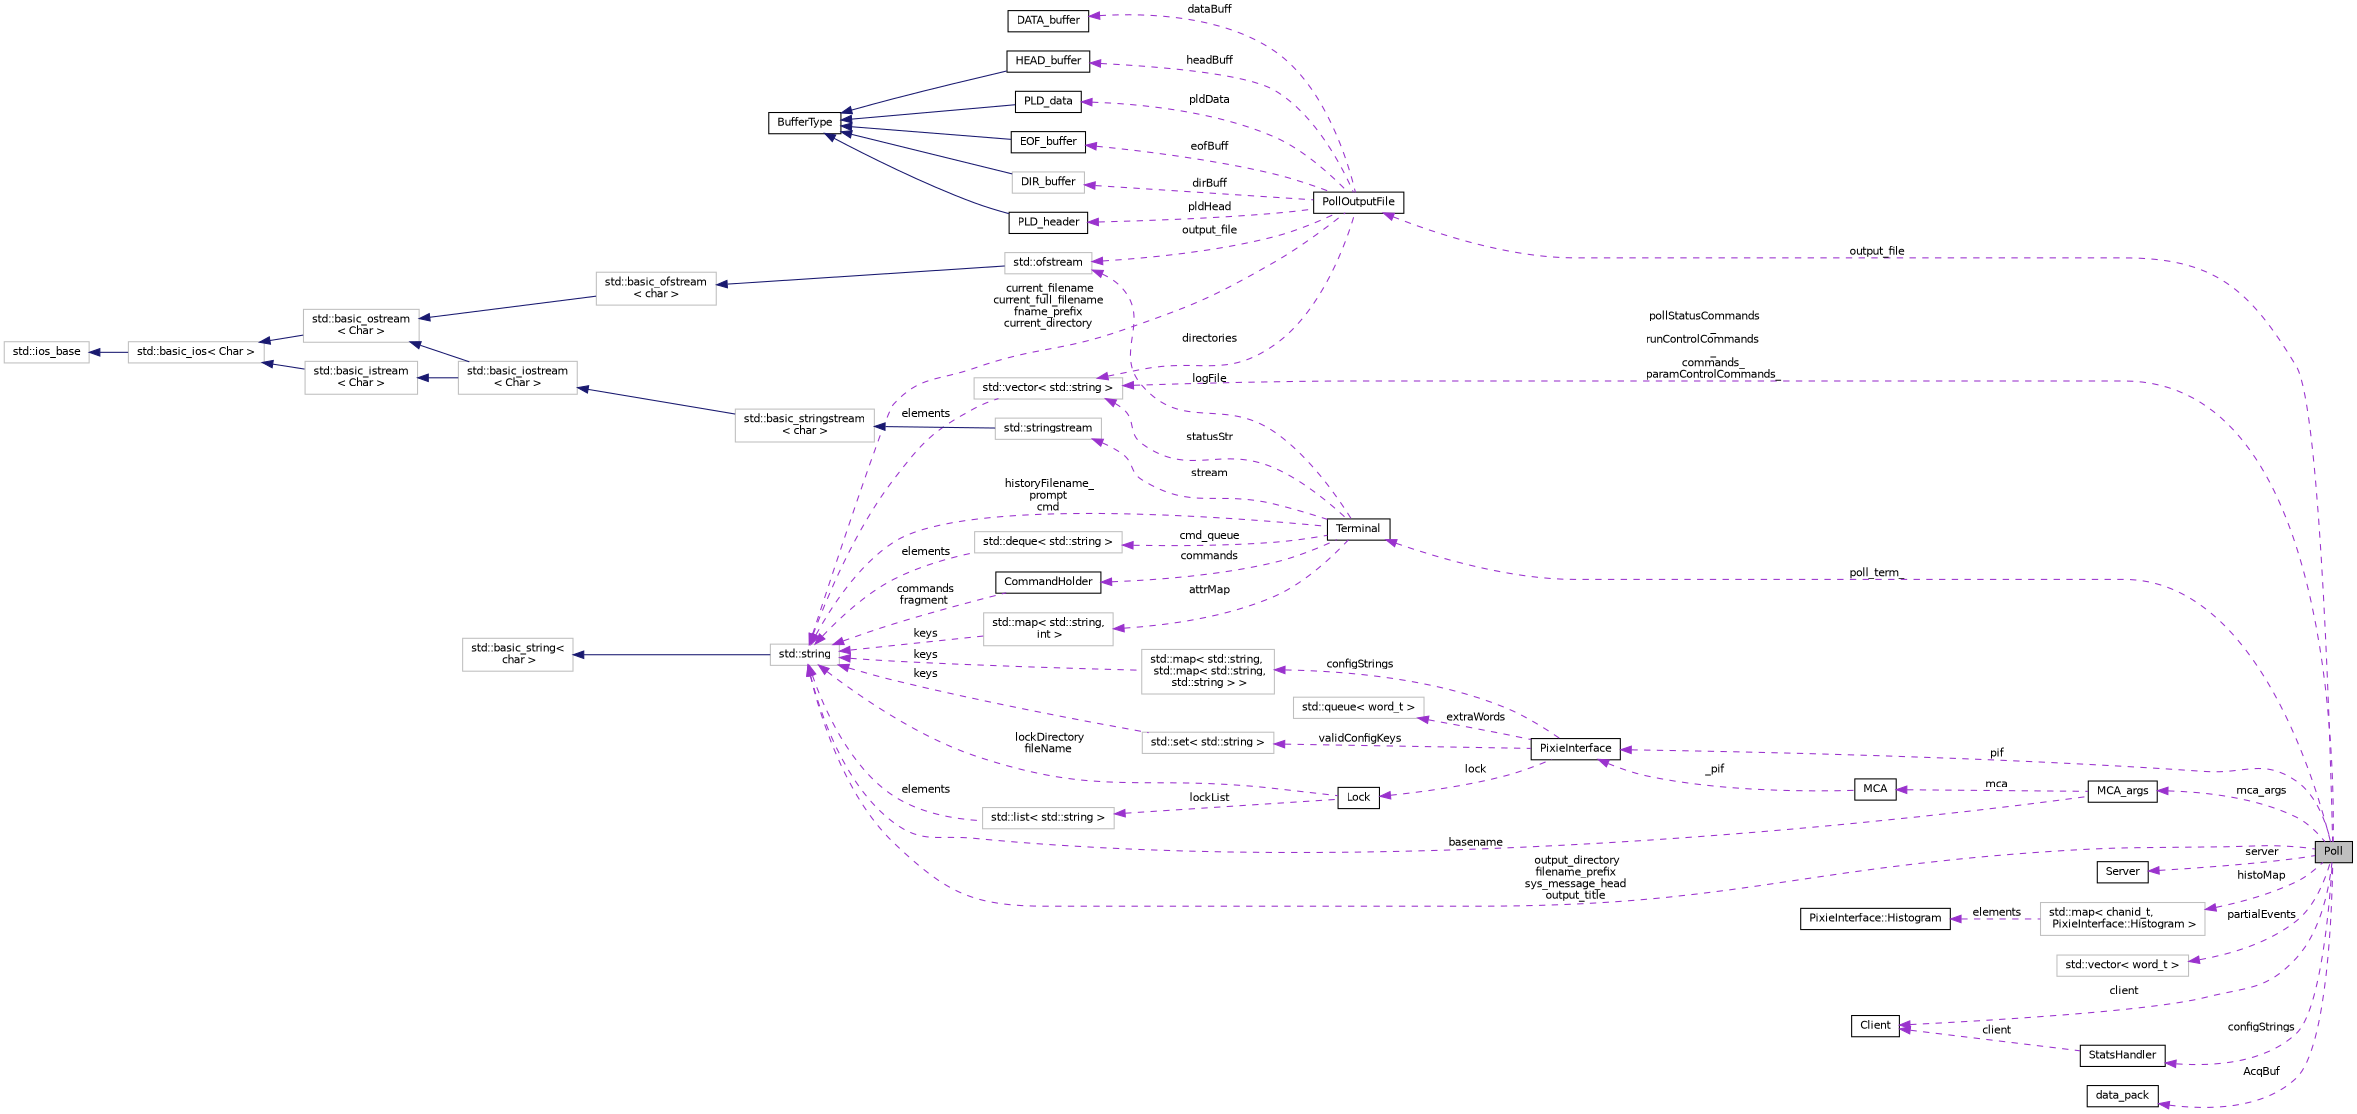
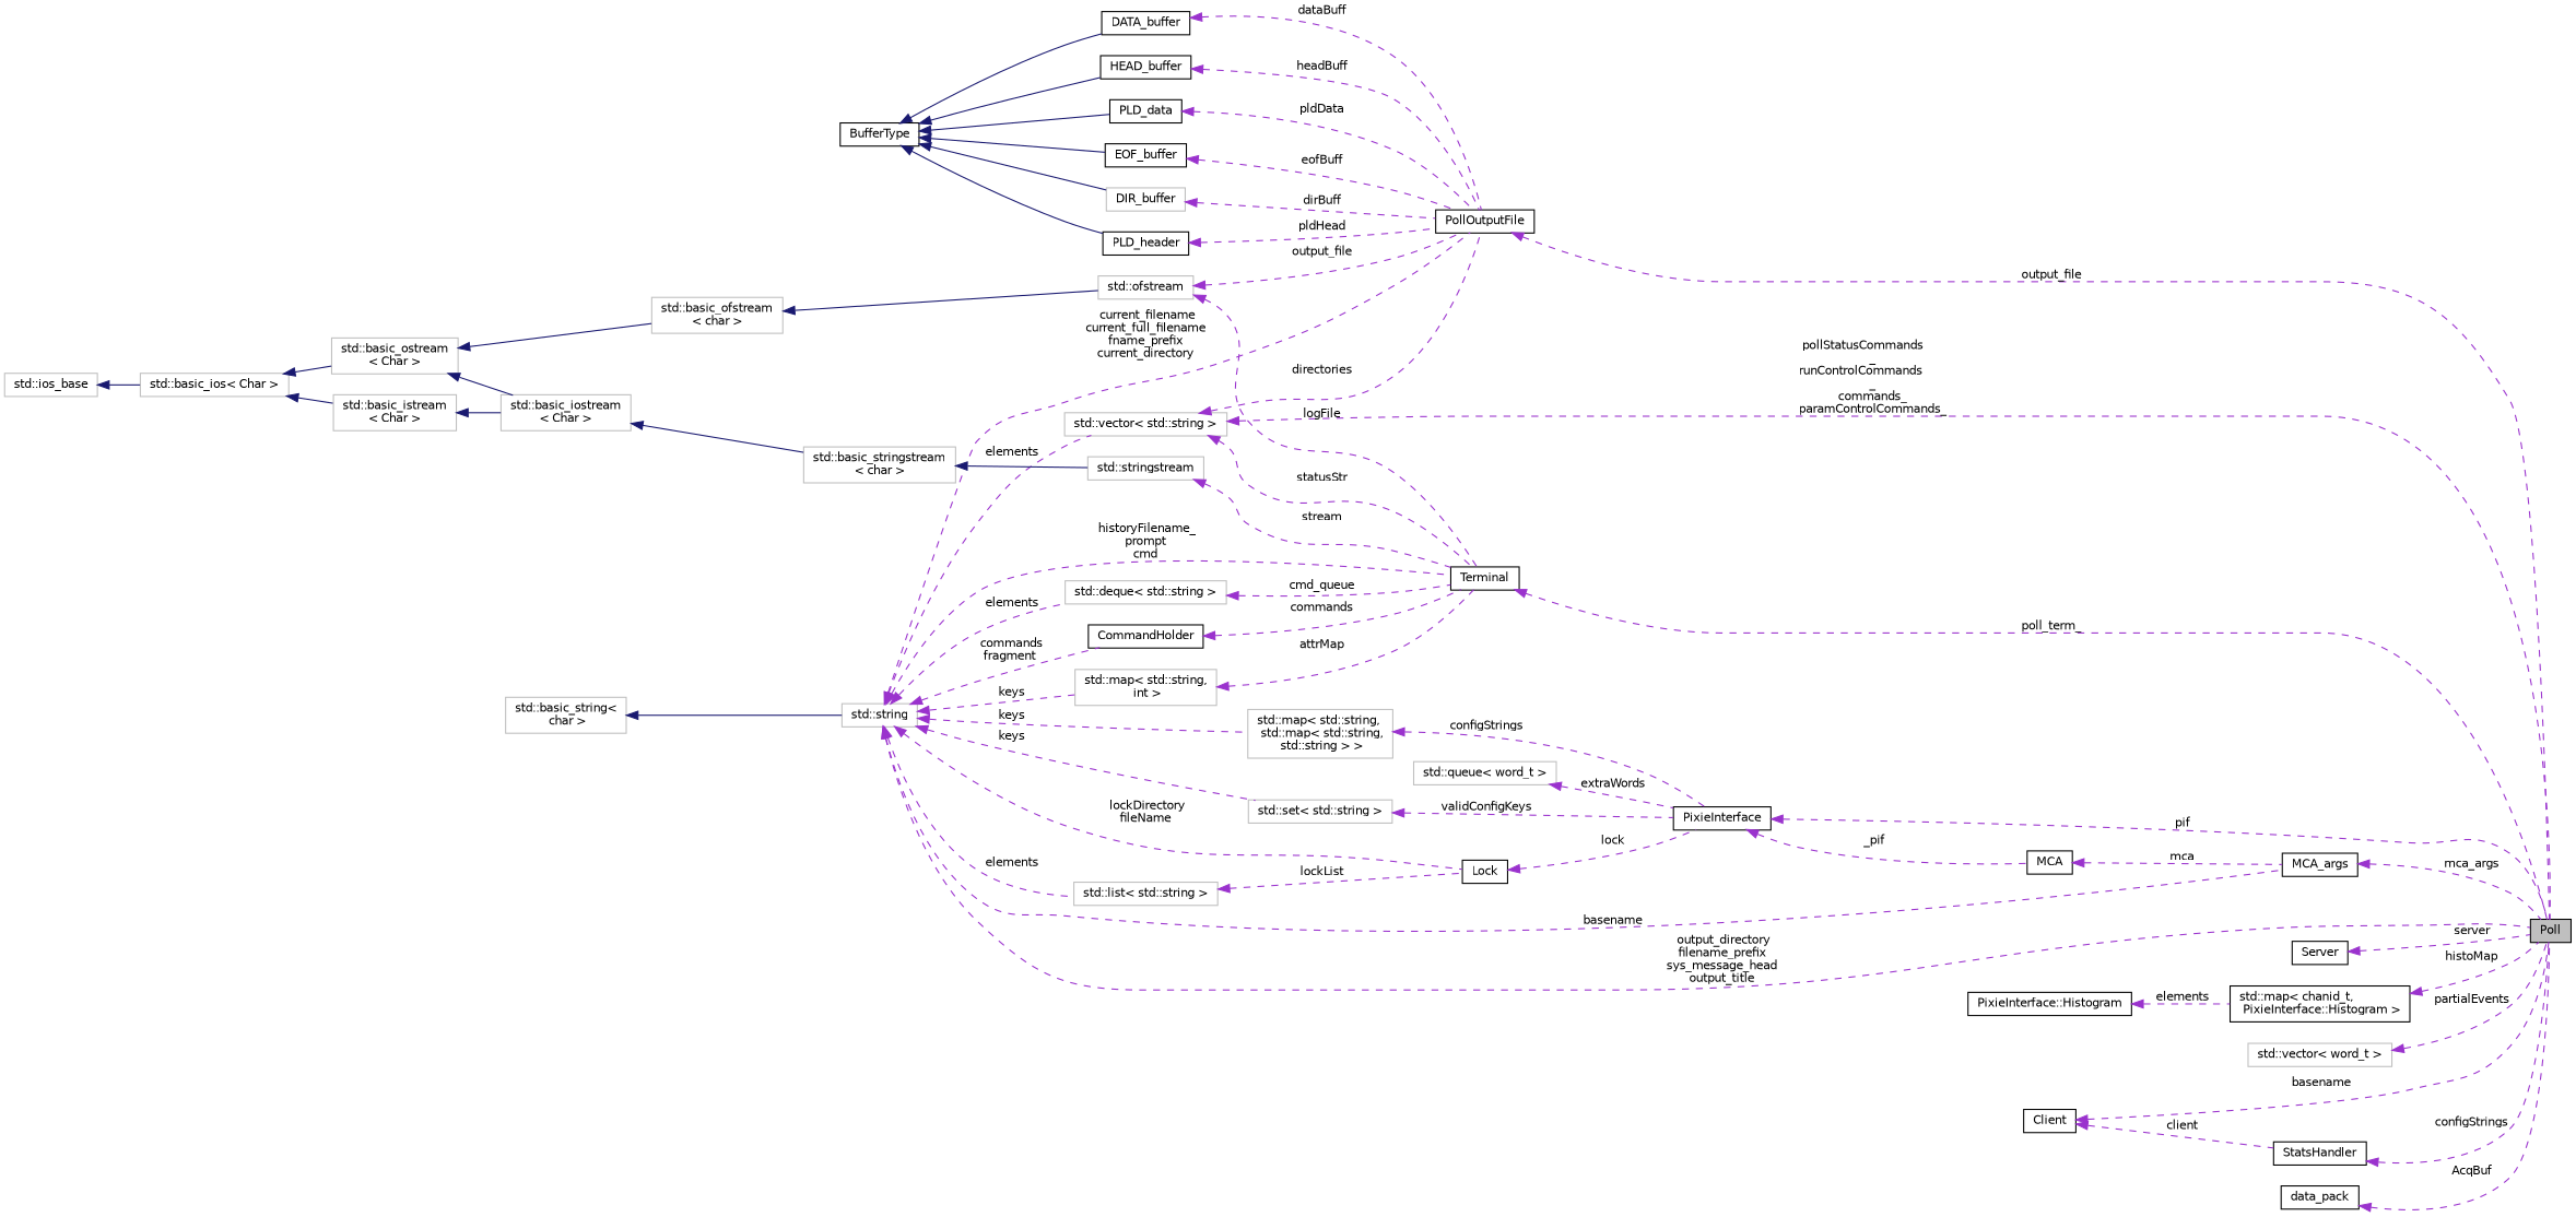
  digraph {
    rankdir=LR
    node [color=grey75 fillcolor=white fontname=Helvetica fontsize=10 shape=record style=filled]
    edge [color=darkorchid3 dir=back fontname=Helvetica fontsize=10 labelfontname=Helvetica labelfontsize=10 style=dashed]
    n1 [color=black fillcolor=grey75 fontcolor=black height=0.2 label=Poll width=0.4]
    n2 [color=black height=0.2 label=PollOutputFile width=0.4]
    n3 [color=black height=0.2 label=PLD_data width=0.4]
    n4 [color=black height=0.2 label=BufferType width=0.4]
    n5 [color=black height=0.2 label=EOF_buffer width=0.4]
    n6 [height=0.2 label=DIR_buffer width=0.4]
    n7 [color=black height=0.2 label=PLD_header width=0.4]
    n8 [color=black height=0.2 label=DATA_buffer width=0.4]
    n9 [color=black height=0.2 label=HEAD_buffer width=0.4]
    n10 [height=0.2 label="std::string" width=0.4]
    n11 [height=0.2 label="std::vector\< std::string \>" width=0.4]
    n12 [color=black height=0.2 label=Terminal width=0.4]
    n13 [height=0.2 label="std::map\< std::string,\l int \>" width=0.4]
    n14 [color=black height=0.2 label=CommandHolder width=0.4]
    n15 [height=0.2 label="std::deque\< std::string \>" width=0.4]
    n16 [color=black height=0.2 label=MCA_args width=0.4]
    n17 [height=0.2 label="std::set\< std::string \>" width=0.4]
    n18 [color=black height=0.2 label=Lock width=0.4]
    n19 [height=0.2 label="std::list\< std::string \>" width=0.4]
    n20 [height=0.2 label="std::map\< std::string,\l std::map\< std::string,\l std::string \> \>" width=0.4]
    n21 [color=black height=0.2 label=PixieInterface width=0.4]
    n22 [height=0.2 label="std::basic_string\<\l char \>" width=0.4]
    n23 [height=0.2 label="std::ofstream" width=0.4]
    n24 [height=0.2 label="std::basic_ofstream\l\< char \>" width=0.4]
    n25 [height=0.2 label="std::basic_ostream\l\< Char \>" width=0.4]
    n26 [height=0.2 label="std::basic_iostream\l\< Char \>" width=0.4]
    n27 [height=0.2 label="std::basic_stringstream\l\< char \>" width=0.4]
    n28 [height=0.2 label="std::basic_ios\< Char \>" width=0.4]
    n29 [height=0.2 label="std::basic_istream\l\< Char \>" width=0.4]
    n30 [height=0.2 label="std::ios_base" width=0.4]
    n31 [color=black height=0.2 label=Server width=0.4]
-   n32 [height=0.2 label="std::map\< chanid_t,\l PixieInterface::Histogram \>" width=0.4]
+   n32 [color=black height=0.2 label="std::map\< chanid_t,\l PixieInterface::Histogram \>" width=0.4]
    n33 [color=black height=0.2 label="PixieInterface::Histogram" width=0.4]
    n34 [height=0.2 label="std::vector\< word_t \>" width=0.4]
    n35 [height=0.2 label="std::stringstream" width=0.4]
    n36 [color=black height=0.2 label=StatsHandler width=0.4]
    n37 [color=black height=0.2 label=Client width=0.4]
    n38 [color=black height=0.2 label=data_pack width=0.4]
    n39 [color=black height=0.2 label=MCA width=0.4]
    n40 [height=0.2 label="std::queue\< word_t \>" width=0.4]
    n2 -> n1 [label=" output_file"]
    n3 -> n2 [label=" pldData"]
    n4 -> n3 [color=midnightblue style=solid]
    n4 -> n5 [color=midnightblue style=solid]
    n4 -> n6 [color=midnightblue style=solid]
    n4 -> n7 [color=midnightblue style=solid]
+   n4 -> n8 [color=midnightblue style=solid]
    n4 -> n9 [color=midnightblue style=solid]
    n5 -> n2 [label=" eofBuff"]
    n6 -> n2 [label=" dirBuff"]
    n7 -> n2 [label=" pldHead"]
    n8 -> n2 [label=" dataBuff"]
    n9 -> n2 [label=" headBuff"]
    n10 -> n1 [label=" output_directory\nfilename_prefix\nsys_message_head\noutput_title"]
    n10 -> n2 [label=" current_filename\ncurrent_full_filename\nfname_prefix\ncurrent_directory"]
    n10 -> n11 [label=" elements"]
    n10 -> n12 [label=" historyFilename_\nprompt\ncmd"]
    n10 -> n13 [label=" keys"]
    n10 -> n14 [label=" commands\nfragment"]
    n10 -> n15 [label=" elements"]
    n10 -> n16 [label=" basename"]
    n10 -> n17 [label=" keys"]
    n10 -> n18 [label=" lockDirectory\nfileName"]
    n10 -> n19 [label=" elements"]
    n10 -> n20 [label=" keys"]
    n11 -> n1 [label=" pollStatusCommands\l_\nrunControlCommands\l_\ncommands_\nparamControlCommands_"]
    n11 -> n2 [label=" directories"]
    n11 -> n12 [label=" statusStr"]
    n12 -> n1 [label=" poll_term_"]
    n13 -> n12 [label=" attrMap"]
    n14 -> n12 [label=" commands"]
    n15 -> n12 [label=" cmd_queue"]
    n16 -> n1 [label=" mca_args"]
    n17 -> n21 [label=" validConfigKeys"]
    n18 -> n21 [label=" lock"]
    n19 -> n18 [label=" lockList"]
    n20 -> n21 [label=" configStrings"]
    n21 -> n1 [label=" pif"]
    n21 -> n39 [label=" _pif"]
    n22 -> n10 [color=midnightblue style=solid]
    n23 -> n2 [label=" output_file"]
    n23 -> n12 [label=" logFile"]
    n24 -> n23 [color=midnightblue style=solid]
    n25 -> n24 [color=midnightblue style=solid]
    n25 -> n26 [color=midnightblue style=solid]
    n26 -> n27 [color=midnightblue style=solid]
    n27 -> n35 [color=midnightblue style=solid]
    n28 -> n25 [color=midnightblue style=solid]
    n28 -> n29 [color=midnightblue style=solid]
    n29 -> n26 [color=midnightblue style=solid]
    n30 -> n28 [color=midnightblue style=solid]
    n31 -> n1 [label=" server"]
    n32 -> n1 [label=" histoMap"]
    n33 -> n32 [label=" elements"]
    n34 -> n1 [label=" partialEvents"]
    n35 -> n12 [label=" stream"]
    n36 -> n1 [label=" configStrings"]
-   n37 -> n1 [label=" client"]
+   n37 -> n1 [label=" basename"]
    n37 -> n36 [label=" client"]
    n38 -> n1 [label=" AcqBuf"]
    n39 -> n16 [label=" mca"]
    n40 -> n21 [label=" extraWords"]
  }
